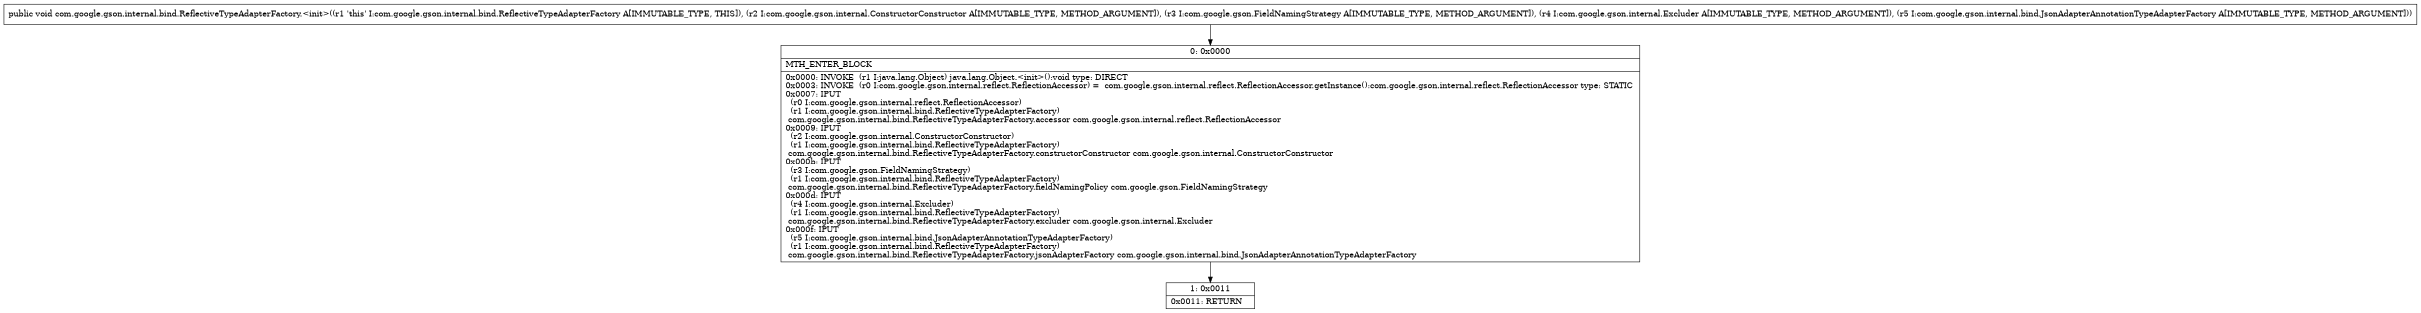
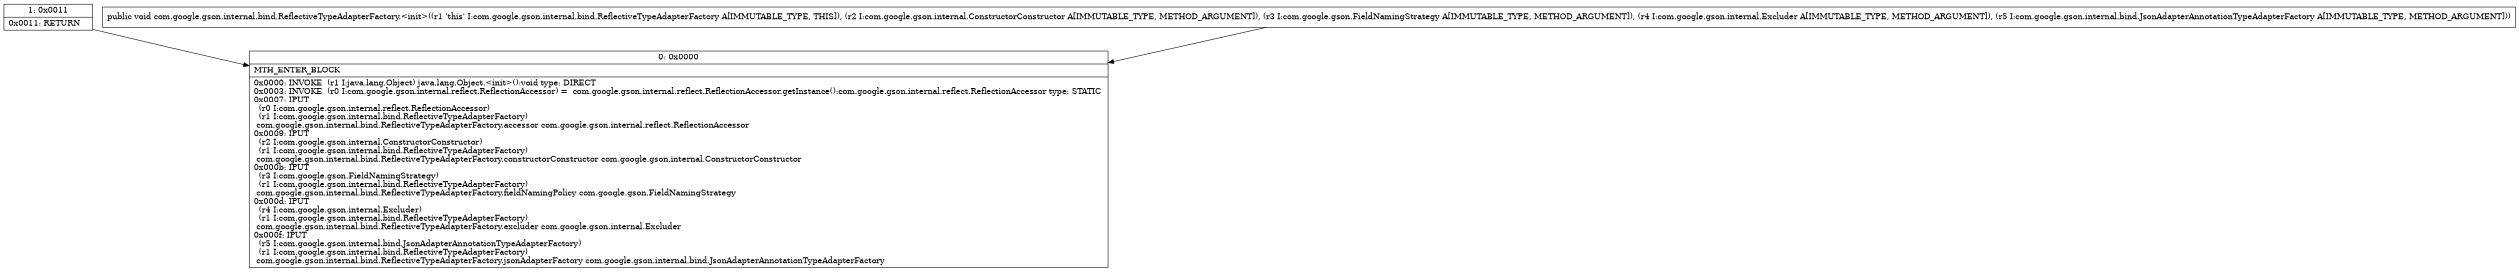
  digraph {
    node [shape=record]
    n1 [label="{0\:\ 0x0000|MTH_ENTER_BLOCK\l|0x0000: INVOKE  (r1 I:java.lang.Object) java.lang.Object.\<init\>():void type: DIRECT \l0x0003: INVOKE  (r0 I:com.google.gson.internal.reflect.ReflectionAccessor) =  com.google.gson.internal.reflect.ReflectionAccessor.getInstance():com.google.gson.internal.reflect.ReflectionAccessor type: STATIC \l0x0007: IPUT  \l  (r0 I:com.google.gson.internal.reflect.ReflectionAccessor)\l  (r1 I:com.google.gson.internal.bind.ReflectiveTypeAdapterFactory)\l com.google.gson.internal.bind.ReflectiveTypeAdapterFactory.accessor com.google.gson.internal.reflect.ReflectionAccessor \l0x0009: IPUT  \l  (r2 I:com.google.gson.internal.ConstructorConstructor)\l  (r1 I:com.google.gson.internal.bind.ReflectiveTypeAdapterFactory)\l com.google.gson.internal.bind.ReflectiveTypeAdapterFactory.constructorConstructor com.google.gson.internal.ConstructorConstructor \l0x000b: IPUT  \l  (r3 I:com.google.gson.FieldNamingStrategy)\l  (r1 I:com.google.gson.internal.bind.ReflectiveTypeAdapterFactory)\l com.google.gson.internal.bind.ReflectiveTypeAdapterFactory.fieldNamingPolicy com.google.gson.FieldNamingStrategy \l0x000d: IPUT  \l  (r4 I:com.google.gson.internal.Excluder)\l  (r1 I:com.google.gson.internal.bind.ReflectiveTypeAdapterFactory)\l com.google.gson.internal.bind.ReflectiveTypeAdapterFactory.excluder com.google.gson.internal.Excluder \l0x000f: IPUT  \l  (r5 I:com.google.gson.internal.bind.JsonAdapterAnnotationTypeAdapterFactory)\l  (r1 I:com.google.gson.internal.bind.ReflectiveTypeAdapterFactory)\l com.google.gson.internal.bind.ReflectiveTypeAdapterFactory.jsonAdapterFactory com.google.gson.internal.bind.JsonAdapterAnnotationTypeAdapterFactory \l}"]
    n2 [label="{1\:\ 0x0011|0x0011: RETURN   \l}"]
    n3 [label="{public void com.google.gson.internal.bind.ReflectiveTypeAdapterFactory.\<init\>((r1 'this' I:com.google.gson.internal.bind.ReflectiveTypeAdapterFactory A[IMMUTABLE_TYPE, THIS]), (r2 I:com.google.gson.internal.ConstructorConstructor A[IMMUTABLE_TYPE, METHOD_ARGUMENT]), (r3 I:com.google.gson.FieldNamingStrategy A[IMMUTABLE_TYPE, METHOD_ARGUMENT]), (r4 I:com.google.gson.internal.Excluder A[IMMUTABLE_TYPE, METHOD_ARGUMENT]), (r5 I:com.google.gson.internal.bind.JsonAdapterAnnotationTypeAdapterFactory A[IMMUTABLE_TYPE, METHOD_ARGUMENT])) }"]
-   n1 -> n2
+   n2 -> n1
    n3 -> n1
  }
